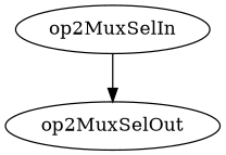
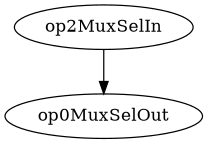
  strict digraph {
-   op2MuxSelOut [complexity=0 importance=0.0352940278895 rank=0.0]
+   op2MuxSelOut [complexity=0 importance=0.0352940278895 rank=0.0 label=op0MuxSelOut]
    op2MuxSelIn [complexity=2 importance=0.0588235294118 rank=0.0294117647059]
    op2MuxSelIn -> op2MuxSelOut
  }
